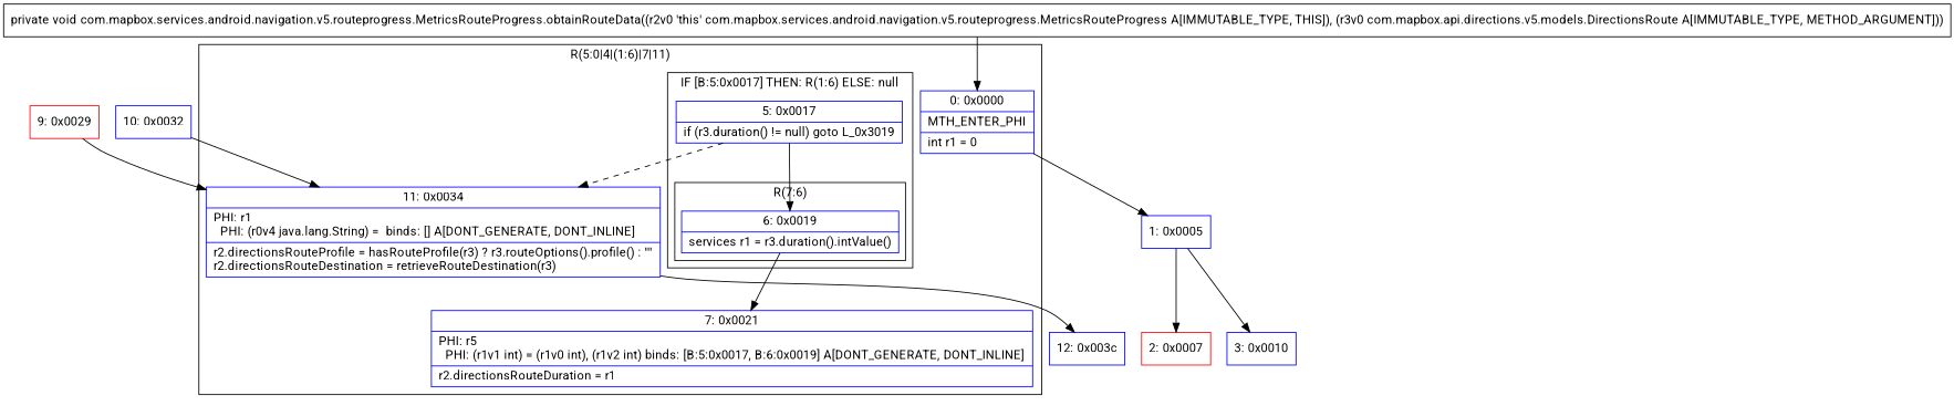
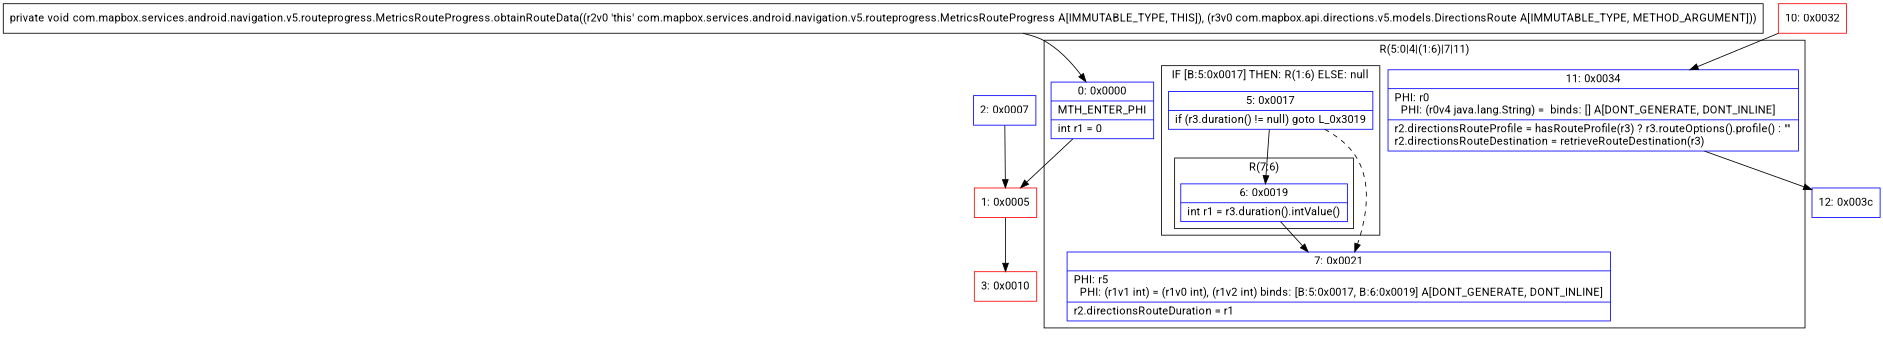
  digraph {
    fontname=Roboto
    node [color=blue fontname=Roboto shape=record]
    edge [fontname=Roboto]
-   n1 [label="{6\:\ 0x0019|services r1 = r3.duration().intValue()\l}"]
+   n1 [label="{6\:\ 0x0019|int r1 = r3.duration().intValue()\l}"]
    n2 [label="{5\:\ 0x0017|if (r3.duration() != null) goto L_0x3019\l}"]
    n3 [label="{0\:\ 0x0000|MTH_ENTER_PHI\l|int r1 = 0\l}"]
    n4 [label="{7\:\ 0x0021|PHI: r5 \l  PHI: (r1v1 int) = (r1v0 int), (r1v2 int) binds: [B:5:0x0017, B:6:0x0019] A[DONT_GENERATE, DONT_INLINE]\l|r2.directionsRouteDuration = r1\l}"]
-   n5 [label="{11\:\ 0x0034|PHI: r1 \l  PHI: (r0v4 java.lang.String) =  binds: [] A[DONT_GENERATE, DONT_INLINE]\l|r2.directionsRouteProfile = hasRouteProfile(r3) ? r3.routeOptions().profile() : \"\"\lr2.directionsRouteDestination = retrieveRouteDestination(r3)\l}"]
-   n6 [label="{1\:\ 0x0005}"]
+   n5 [label="{11\:\ 0x0034|PHI: r0 \l  PHI: (r0v4 java.lang.String) =  binds: [] A[DONT_GENERATE, DONT_INLINE]\l|r2.directionsRouteProfile = hasRouteProfile(r3) ? r3.routeOptions().profile() : \"\"\lr2.directionsRouteDestination = retrieveRouteDestination(r3)\l}"]
+   n6 [color=red label="{1\:\ 0x0005}"]
    n7 [label="{12\:\ 0x003c}"]
-   n8 [color=red label="{2\:\ 0x0007}"]
-   n9 [label="{3\:\ 0x0010}"]
-   n10 [color=red label="{9\:\ 0x0029}"]
-   n11 [label="{10\:\ 0x0032}"]
+   n8 [label="{2\:\ 0x0007}"]
+   n9 [color=red label="{3\:\ 0x0010}"]
+   n11 [color=red label="{10\:\ 0x0032}"]
    n12 [label="{private void com.mapbox.services.android.navigation.v5.routeprogress.MetricsRouteProgress.obtainRouteData((r2v0 'this' com.mapbox.services.android.navigation.v5.routeprogress.MetricsRouteProgress A[IMMUTABLE_TYPE, THIS]), (r3v0 com.mapbox.api.directions.v5.models.DirectionsRoute A[IMMUTABLE_TYPE, METHOD_ARGUMENT])) }" color=""]
    subgraph cluster_1 {
      label="R(5:0|4|(1:6)|7|11)"
      n3
      n4
      n5
      subgraph cluster_2 {
        label="IF [B:5:0x0017] THEN: R(1:6) ELSE: null"
        n2
        subgraph cluster_3 {
          label="R(7:6)"
          n1
        }
      }
    }
    n1 -> n4
    n2 -> n1
-   n2 -> n5 [style=dashed]
+   n2 -> n4 [style=dashed]
    n3 -> n6
    n5 -> n7
-   n6 -> n8
+   n8 -> n6
    n6 -> n9
-   n10 -> n5
    n11 -> n5
    n12 -> n3
  }
